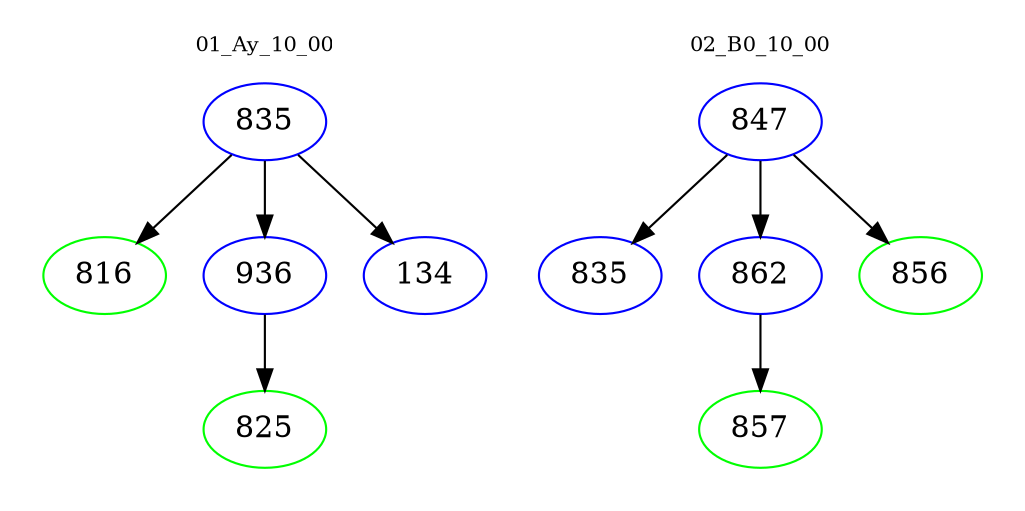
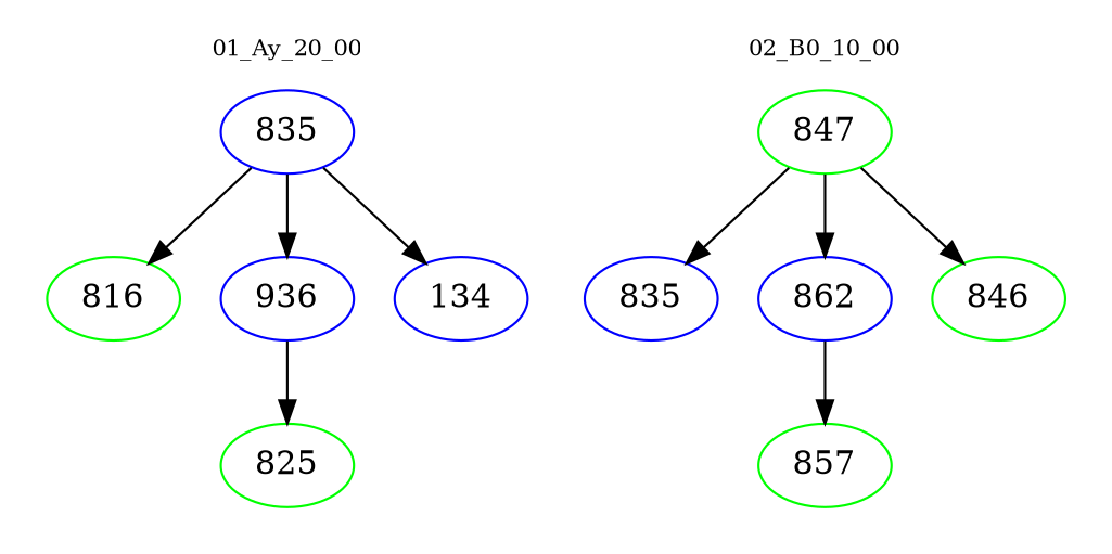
  digraph {
    fontname="DejaVu Serif"
    node [color=blue fontname="DejaVu Serif"]
    edge [color=black fontname="DejaVu Serif"]
    n1 [label=835]
    n2 [color=green label=816]
    n3 [label=936]
    n4 [label=134]
    n5 [color=green label=825]
-   n6 [label=847]
+   n6 [color=green label=847]
    n7 [label=835]
    n8 [label=862]
-   n9 [color=green label=856]
+   n9 [color=green label=846]
    n10 [color=green label=857]
    subgraph cluster_1 {
      color=white
      fontsize=10
-     label="01_Ay_10_00"
+     label="01_Ay_20_00"
      n1
      n2
      n3
      n4
      n5
    }
    subgraph cluster_2 {
      color=white
      fontsize=10
      label="02_B0_10_00"
      n6
      n7
      n8
      n9
      n10
    }
    n1 -> n2
    n1 -> n3
    n1 -> n4
    n3 -> n5
    n6 -> n7
    n6 -> n8
    n6 -> n9
    n8 -> n10
  }
